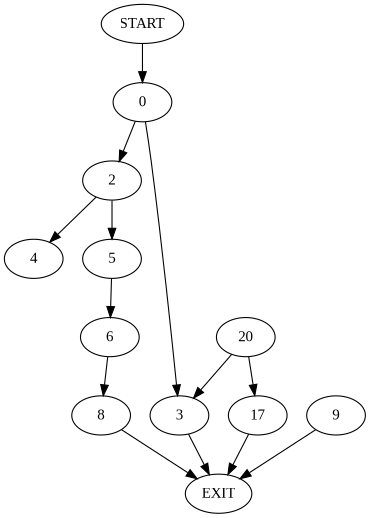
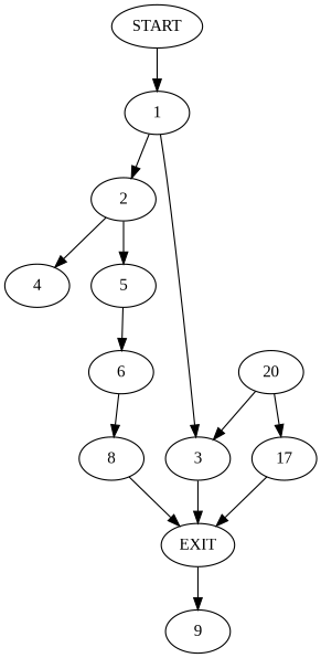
  digraph {
    fontname="Liberation Serif"
    node [fontname="Liberation Serif"]
    edge [fontname="Liberation Serif"]
    n1 [label=START]
-   1 [label=0]
+   1
    2
    3
    n5 [label=EXIT]
    4
    5
    6
    8
    9
    n11 [label=20]
    n12 [label=17]
    n1 -> 1
    1 -> 2
    1 -> 3
    2 -> 4
    2 -> 5
    3 -> n5
    5 -> 6
    6 -> 8
    8 -> n5
-   9 -> n5
+   n5 -> 9
    n11 -> 3
    n11 -> n12
    n12 -> n5
  }
